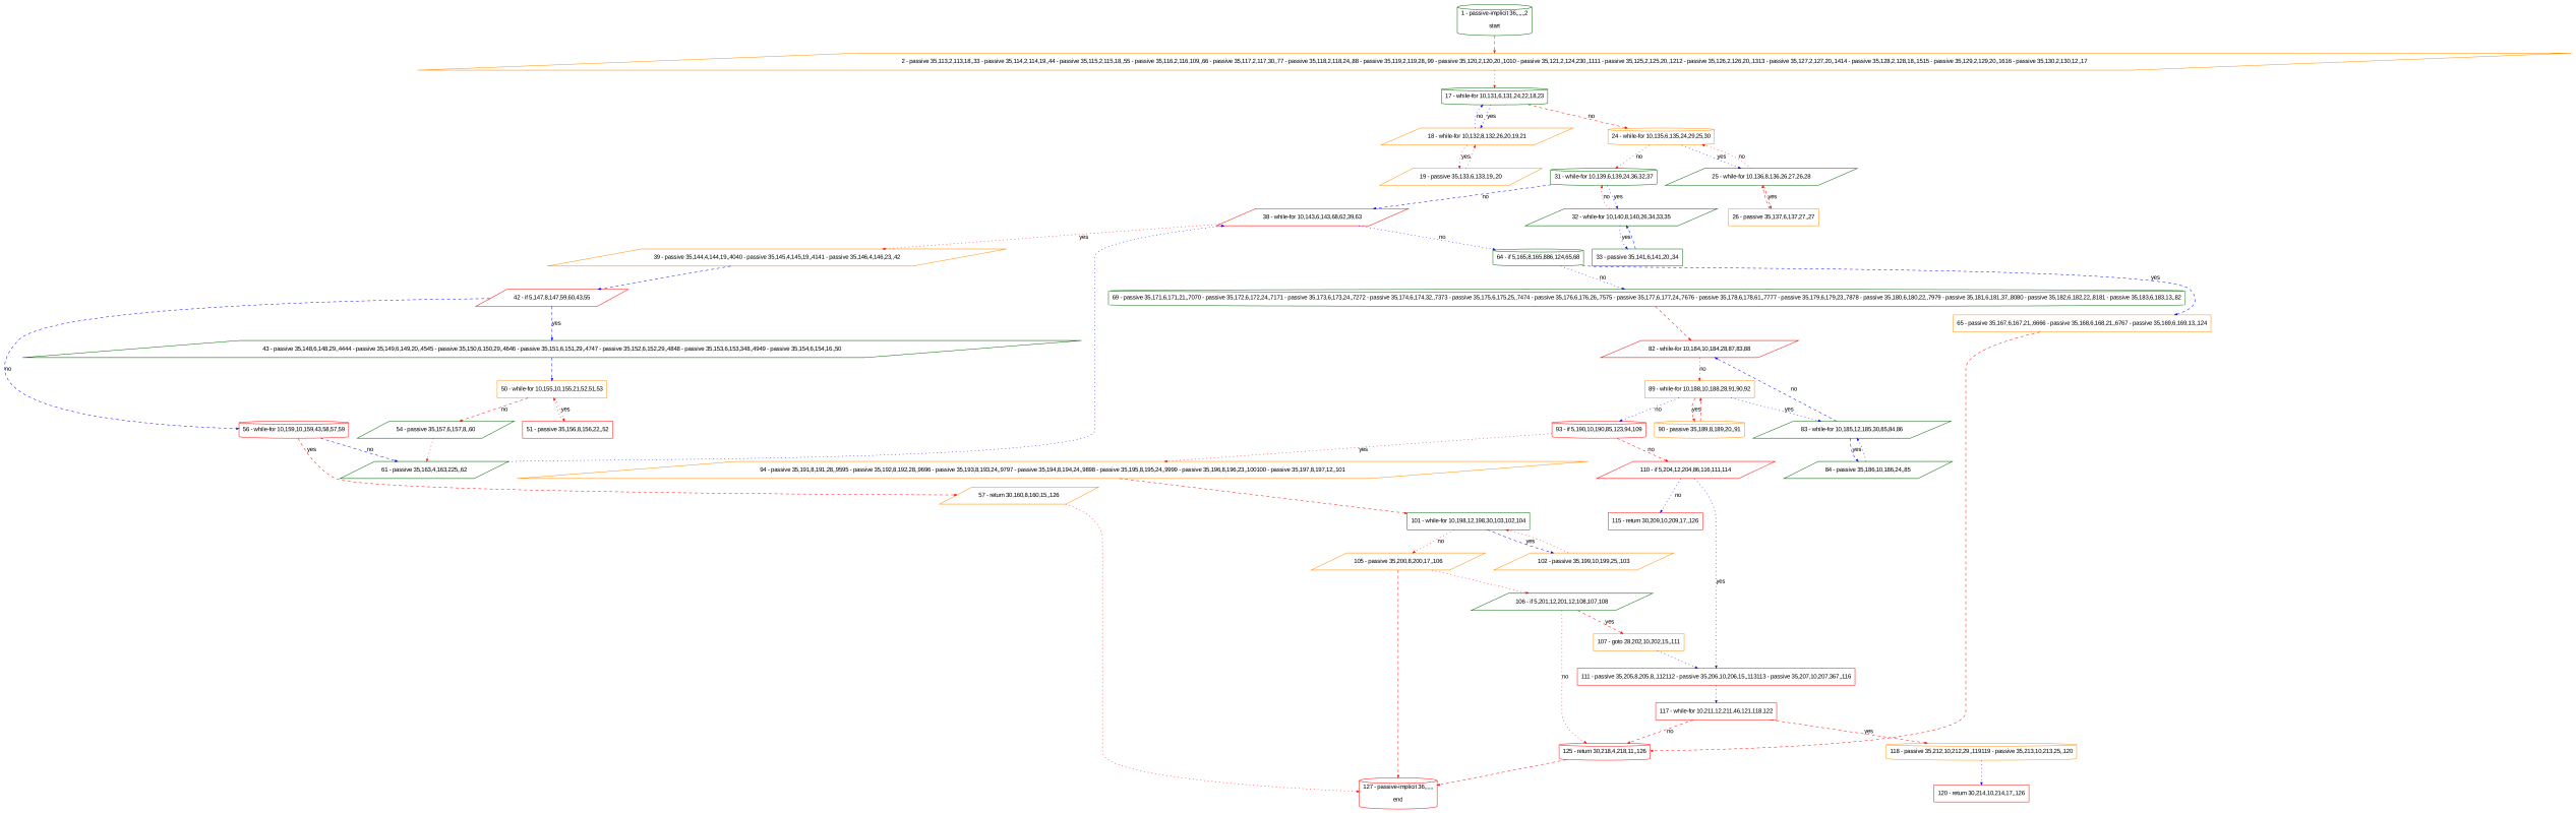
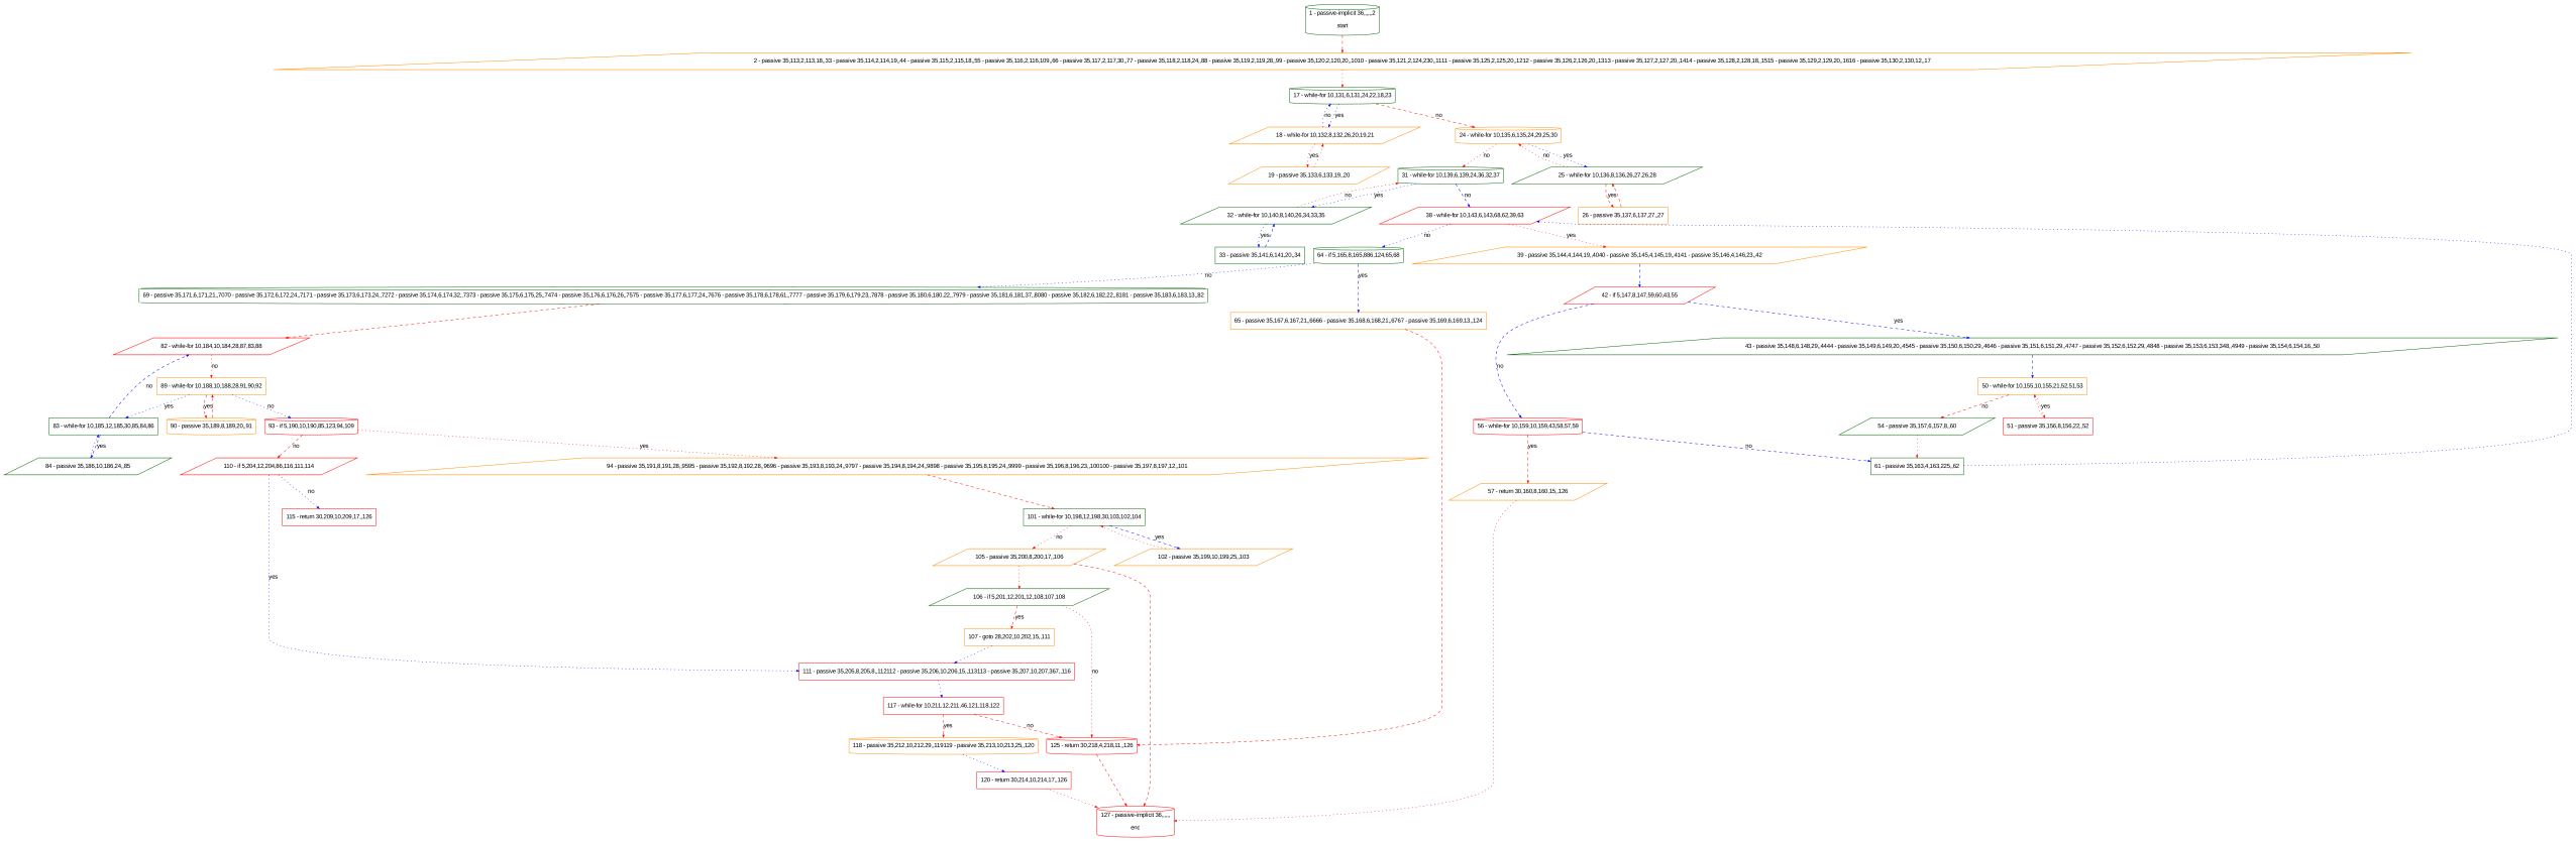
  digraph {
    bgcolor=white
    compound=true
    fillcolor="#FFFFCC"
    fontname=Arial
    fontsize=12
    pack=true
    packmode=clust
    style="rounded,filled"
    node [color=darkorange compound=true fillcolor="#ffffff" fixedsize=false fontname=Arial fontsize=12 node_initialized=no shape=parallelogram style=filled]
    edge [arrowhead=normal arrowsize=0.5 arrowtail=none color=red compound=true dir=forward fontcolor=black fontname=Arial fontsize=12 style=dotted]
    n1 [label="2 - passive 35,113,2,113,18,,33 - passive 35,114,2,114,19,,44 - passive 35,115,2,115,18,,55 - passive 35,116,2,116,109,,66 - passive 35,117,2,117,30,,77 - passive 35,118,2,118,24,,88 - passive 35,119,2,119,28,,99 - passive 35,120,2,120,20,,1010 - passive 35,121,2,124,230,,1111 - passive 35,125,2,125,20,,1212 - passive 35,126,2,126,20,,1313 - passive 35,127,2,127,20,,1414 - passive 35,128,2,128,18,,1515 - passive 35,129,2,129,20,,1616 - passive 35,130,2,130,12,,17"]
    n2 [color=darkgreen label="17 - while-for 10,131,6,131,24,22,18,23" shape=cylinder]
    n3 [label="18 - while-for 10,132,8,132,26,20,19,21"]
    n4 [label="24 - while-for 10,135,6,135,24,29,25,30" shape=cylinder]
    n5 [color=darkgreen label="1 - passive-implicit 36,,,,,,2\n\nstart" shape=cylinder]
    n6 [label="19 - passive 35,133,6,133,19,,20"]
    n7 [color=darkgreen label="25 - while-for 10,136,8,136,26,27,26,28"]
    n8 [color=darkgreen label="31 - while-for 10,139,6,139,24,36,32,37" shape=cylinder]
    n9 [label="26 - passive 35,137,6,137,27,,27" shape=box]
    n10 [color=darkgreen label="32 - while-for 10,140,8,140,26,34,33,35"]
    n11 [color=red label="38 - while-for 10,143,6,143,68,62,39,63"]
    n12 [color=darkgreen label="33 - passive 35,141,6,141,20,,34" shape=box]
    n13 [label="39 - passive 35,144,4,144,19,,4040 - passive 35,145,4,145,19,,4141 - passive 35,146,4,146,23,,42"]
    n14 [color=darkgreen label="64 - if 5,165,8,165,886,124,65,68" shape=cylinder]
    n15 [color=red label="42 - if 5,147,8,147,59,60,43,55"]
    n16 [label="65 - passive 35,167,6,167,21,,6666 - passive 35,168,6,168,21,,6767 - passive 35,169,6,169,13,,124" shape=box]
    n17 [color=darkgreen label="69 - passive 35,171,6,171,21,,7070 - passive 35,172,6,172,24,,7171 - passive 35,173,6,173,24,,7272 - passive 35,174,6,174,32,,7373 - passive 35,175,6,175,25,,7474 - passive 35,176,6,176,26,,7575 - passive 35,177,6,177,24,,7676 - passive 35,178,6,178,61,,7777 - passive 35,179,6,179,23,,7878 - passive 35,180,6,180,22,,7979 - passive 35,181,6,181,37,,8080 - passive 35,182,6,182,22,,8181 - passive 35,183,6,183,13,,82" shape=cylinder]
    n18 [color=darkgreen label="43 - passive 35,148,6,148,29,,4444 - passive 35,149,6,149,20,,4545 - passive 35,150,6,150,29,,4646 - passive 35,151,6,151,29,,4747 - passive 35,152,6,152,29,,4848 - passive 35,153,6,153,348,,4949 - passive 35,154,6,154,16,,50"]
    n19 [color=red label="56 - while-for 10,159,10,159,43,58,57,59" shape=cylinder]
    n20 [color=red label="125 - return 30,218,4,218,11,,126" shape=cylinder]
    n21 [color=red label="82 - while-for 10,184,10,184,28,87,83,88"]
    n22 [label="50 - while-for 10,155,10,155,21,52,51,53" shape=box]
-   n23 [color=darkgreen label="61 - passive 35,163,4,163,225,,62"]
+   n23 [color=darkgreen label="61 - passive 35,163,4,163,225,,62" shape=box]
    n24 [label="57 - return 30,160,8,160,15,,126"]
    n25 [color=red label="51 - passive 35,156,8,156,22,,52" shape=box]
    n26 [color=darkgreen label="54 - passive 35,157,6,157,8,,60"]
    n27 [color=red label="127 - passive-implicit 36,,,,,,\n\nend" shape=cylinder]
    n28 [label="89 - while-for 10,188,10,188,28,91,90,92" shape=box]
-   n29 [color=darkgreen label="83 - while-for 10,185,12,185,30,85,84,86"]
+   n29 [color=darkgreen label="83 - while-for 10,185,12,185,30,85,84,86" shape=box]
    n30 [color=darkgreen label="84 - passive 35,186,10,186,24,,85"]
    n31 [label="90 - passive 35,189,8,189,20,,91" shape=cylinder]
    n32 [color=red label="93 - if 5,190,10,190,85,123,94,109" shape=cylinder]
    n33 [label="94 - passive 35,191,8,191,28,,9595 - passive 35,192,8,192,28,,9696 - passive 35,193,8,193,24,,9797 - passive 35,194,8,194,24,,9898 - passive 35,195,8,195,24,,9999 - passive 35,196,8,196,23,,100100 - passive 35,197,8,197,12,,101"]
    n34 [color=red label="110 - if 5,204,12,204,86,116,111,114"]
    n35 [color=darkgreen label="101 - while-for 10,198,12,198,30,103,102,104" shape=box]
    n36 [color=red label="111 - passive 35,205,8,205,8,,112112 - passive 35,206,10,206,15,,113113 - passive 35,207,10,207,367,,116" shape=box]
    n37 [color=red label="115 - return 30,209,10,209,17,,126" shape=box]
    n38 [label="102 - passive 35,199,10,199,25,,103"]
    n39 [label="105 - passive 35,200,8,200,17,,106"]
    n40 [color=red label="117 - while-for 10,211,12,211,46,121,118,122" shape=box]
    n41 [color=darkgreen label="106 - if 5,201,12,201,12,108,107,108"]
    n42 [label="107 - goto 28,202,10,202,15,,111" shape=box]
    n43 [label="118 - passive 35,212,10,212,29,,119119 - passive 35,213,10,213,25,,120" shape=cylinder]
    n44 [color=red label="120 - return 30,214,10,214,17,,126" shape=box]
    n1 -> n2
    n2 -> n3 [color=blue label=yes]
    n2 -> n4 [label=no style=dashed]
    n3 -> n2 [color=blue label=no]
    n3 -> n6 [label=yes]
    n4 -> n7 [color=blue label=yes]
    n4 -> n8 [label=no]
    n5 -> n1 [style=dashed]
    n6 -> n3
    n7 -> n4 [label=no]
    n7 -> n9 [label=yes style=dashed]
    n8 -> n10 [color=blue label=yes]
    n8 -> n11 [color=blue label=no style=dashed]
    n9 -> n7 [style=dashed]
    n10 -> n8 [label=no]
    n10 -> n12 [color=blue label=yes]
    n11 -> n13 [label=yes]
    n11 -> n14 [color=blue label=no]
    n12 -> n10 [color=blue style=dashed]
    n13 -> n15 [color=blue style=dashed]
    n14 -> n16 [color=blue label=yes style=dashed]
    n14 -> n17 [color=blue label=no]
    n15 -> n18 [color=blue label=yes style=dashed]
    n15 -> n19 [color=blue label=no style=dashed]
    n16 -> n20 [style=dashed]
    n17 -> n21 [style=dashed]
    n18 -> n22 [color=blue style=dashed]
    n19 -> n23 [color=blue label=no style=dashed]
    n19 -> n24 [label=yes style=dashed]
    n20 -> n27 [style=dashed]
    n21 -> n28 [label=no]
    n22 -> n25 [label=yes]
    n22 -> n26 [label=no style=dashed]
    n23 -> n11 [color=blue]
    n24 -> n27
    n25 -> n22
    n26 -> n23
    n28 -> n29 [color=blue label=yes]
    n28 -> n31 [label=yes style=dashed]
    n28 -> n32 [color=blue label=no]
    n29 -> n21 [color=blue label=no style=dashed]
    n29 -> n30 [color=blue label=yes style=dashed]
    n30 -> n29 [color=blue]
    n31 -> n28 [style=dashed]
    n32 -> n33 [label=yes]
    n32 -> n34 [label=no style=dashed]
    n33 -> n35 [style=dashed]
    n34 -> n36 [color=blue label=yes]
    n34 -> n37 [color=blue label=no]
    n35 -> n38 [color=blue label=yes style=dashed]
    n35 -> n39 [label=no]
    n36 -> n40 [color=blue]
    n38 -> n35
    n39 -> n27 [style=dashed]
    n39 -> n41
    n40 -> n20 [label=no style=dashed]
    n40 -> n43 [label=yes style=dashed]
    n41 -> n20 [label=no]
    n41 -> n42 [label=yes style=dashed]
    n42 -> n36 [color=blue]
    n43 -> n44 [color=blue]
+   n44 -> n27
  }
